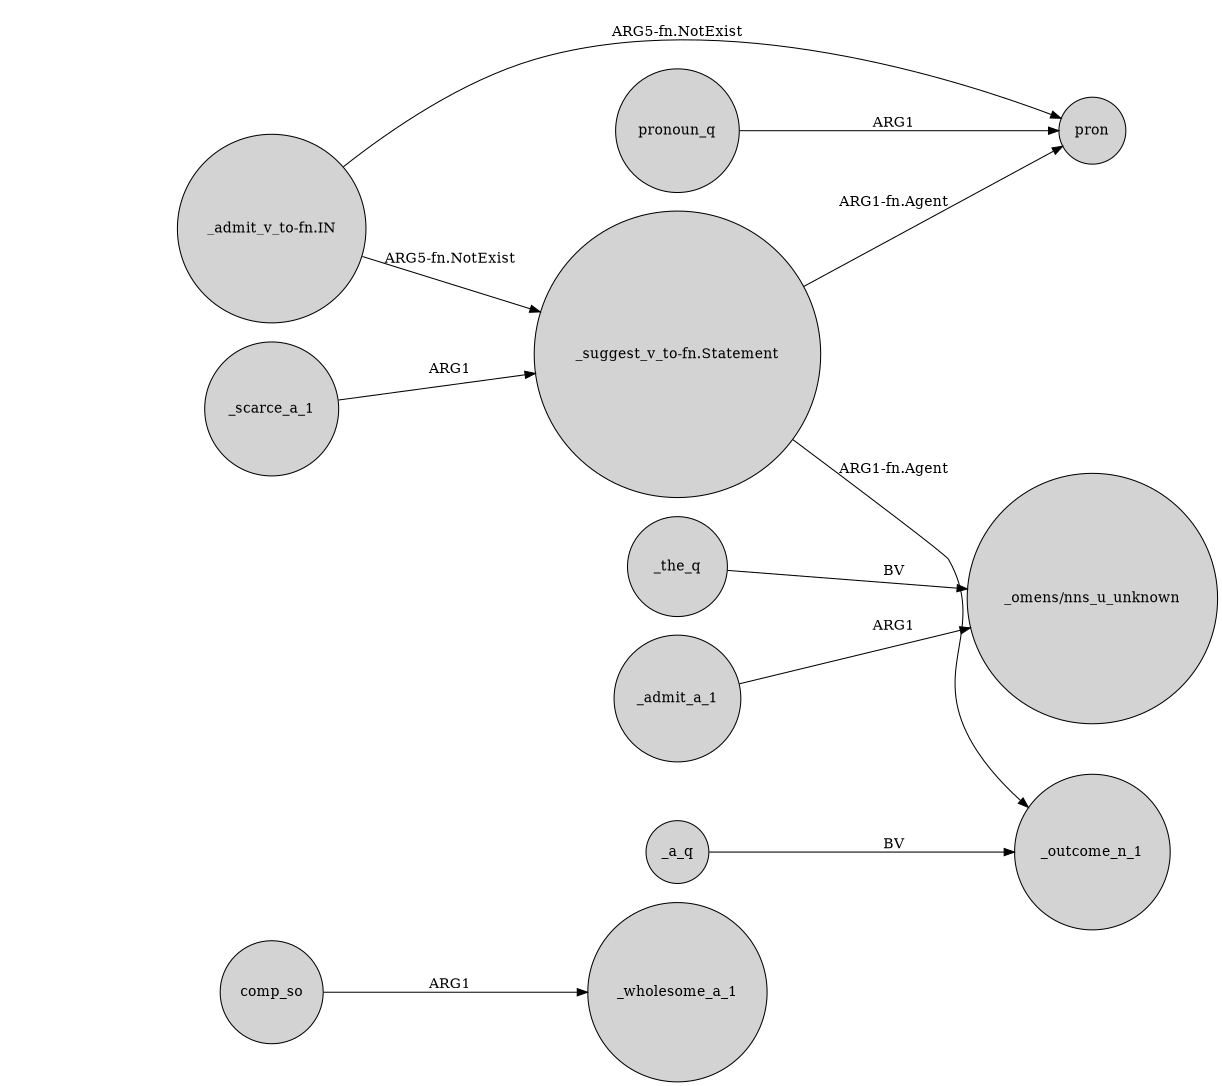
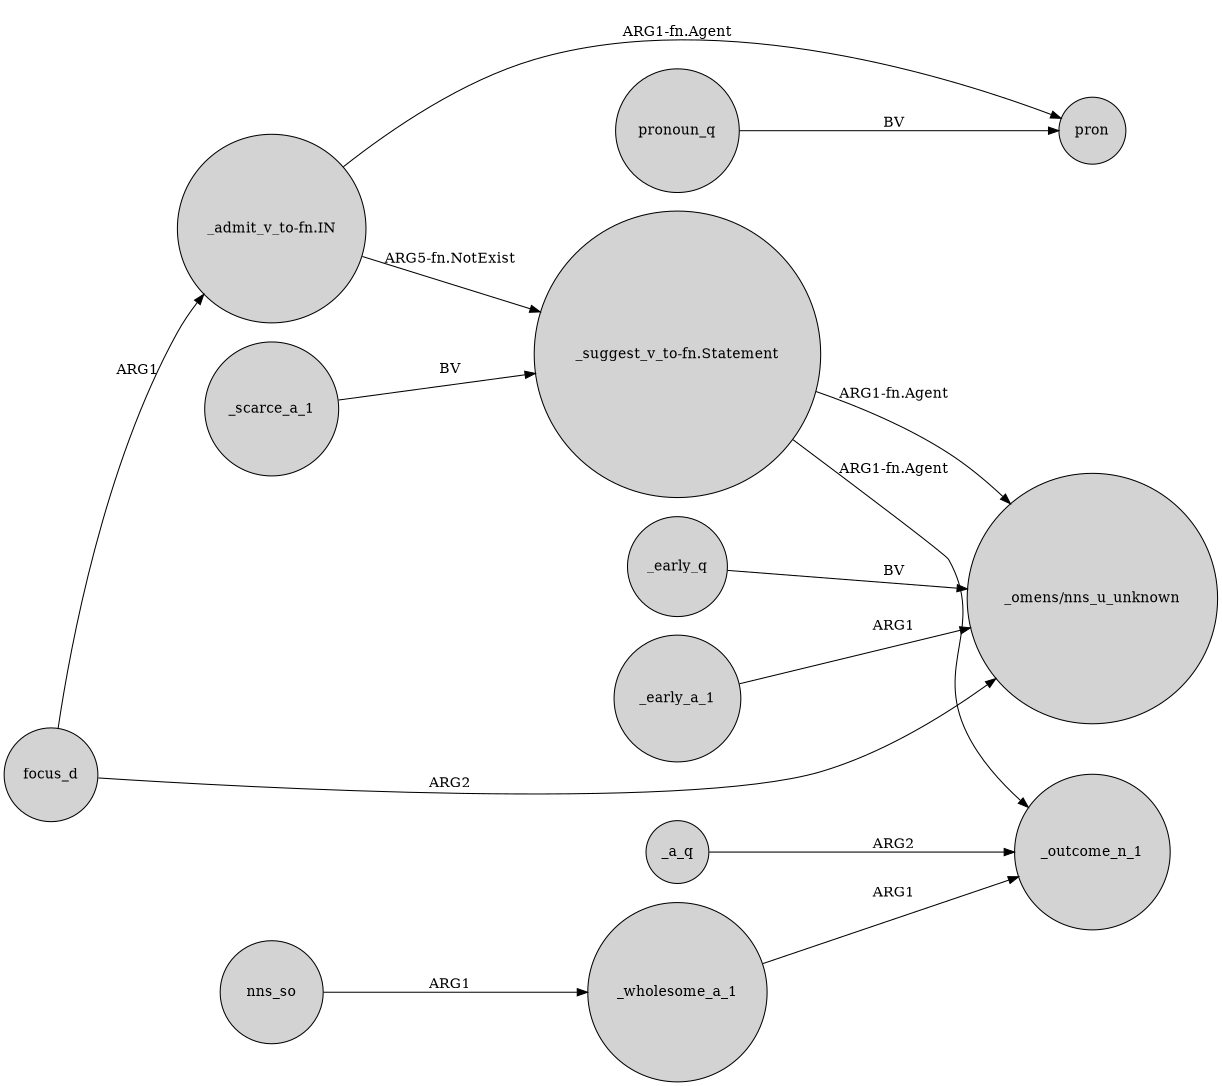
  digraph {
    rankdir=LR
    node [shape=circle style=filled]
    "_admit_v_to-fn.IN"
    "_suggest_v_to-fn.Statement"
    pron
    "_omens/nns_u_unknown"
    _outcome_n_1
-   _the_q
-   _early_a_1 [label=_admit_a_1]
-   comp_so
+   focus_d
+   _the_q [label=_early_q]
+   _early_a_1
+   comp_so [label=nns_so]
    _wholesome_a_1
    _a_q
    _scarce_a_1
    pronoun_q
    "_admit_v_to-fn.IN" -> "_suggest_v_to-fn.Statement" [label="ARG5-fn.NotExist"]
-   "_admit_v_to-fn.IN" -> pron [label="ARG5-fn.NotExist"]
-   "_suggest_v_to-fn.Statement" -> pron [label="ARG1-fn.Agent"]
+   "_admit_v_to-fn.IN" -> pron [label="ARG1-fn.Agent"]
+   "_suggest_v_to-fn.Statement" -> "_omens/nns_u_unknown" [label="ARG1-fn.Agent"]
    "_suggest_v_to-fn.Statement" -> _outcome_n_1 [label="ARG1-fn.Agent"]
+   focus_d -> "_admit_v_to-fn.IN" [label=ARG1]
+   focus_d -> "_omens/nns_u_unknown" [label=ARG2]
    _the_q -> "_omens/nns_u_unknown" [label=BV]
    _early_a_1 -> "_omens/nns_u_unknown" [label=ARG1]
    comp_so -> _wholesome_a_1 [label=ARG1]
-   _a_q -> _outcome_n_1 [label=BV]
-   _scarce_a_1 -> "_suggest_v_to-fn.Statement" [label=ARG1]
-   pronoun_q -> pron [label=ARG1]
+   _wholesome_a_1 -> _outcome_n_1 [label=ARG1]
+   _a_q -> _outcome_n_1 [label=ARG2]
+   _scarce_a_1 -> "_suggest_v_to-fn.Statement" [label=BV]
+   pronoun_q -> pron [label=BV]
  }
